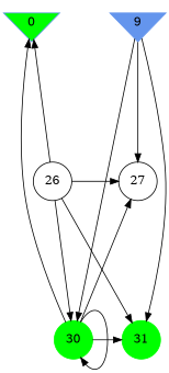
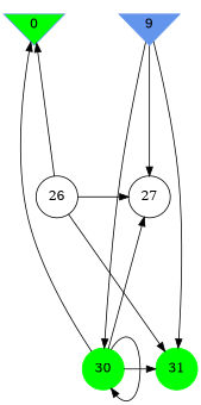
  digraph {
    ranksep=2.0
    node [color=cornflowerblue shape=circle style=filled]
    0 [fillcolor=green shape=invtriangle]
    9 [shape=invtriangle]
    26 [color=black style=""]
    27 [color=black style=""]
    30 [color=green]
    31 [color=green]
    subgraph sub_1 {
      rank=same
      0
      9
    }
    subgraph sub_2 {
      rank=same
      26
      27
    }
    subgraph sub_3 {
      rank=same
      30
      31
    }
    9 -> 27
    9 -> 30
    9 -> 31
    26 -> 0
    26 -> 27
-   26 -> 30
    26 -> 31
    30 -> 0
    30 -> 27
    30 -> 30
    30 -> 31
  }
